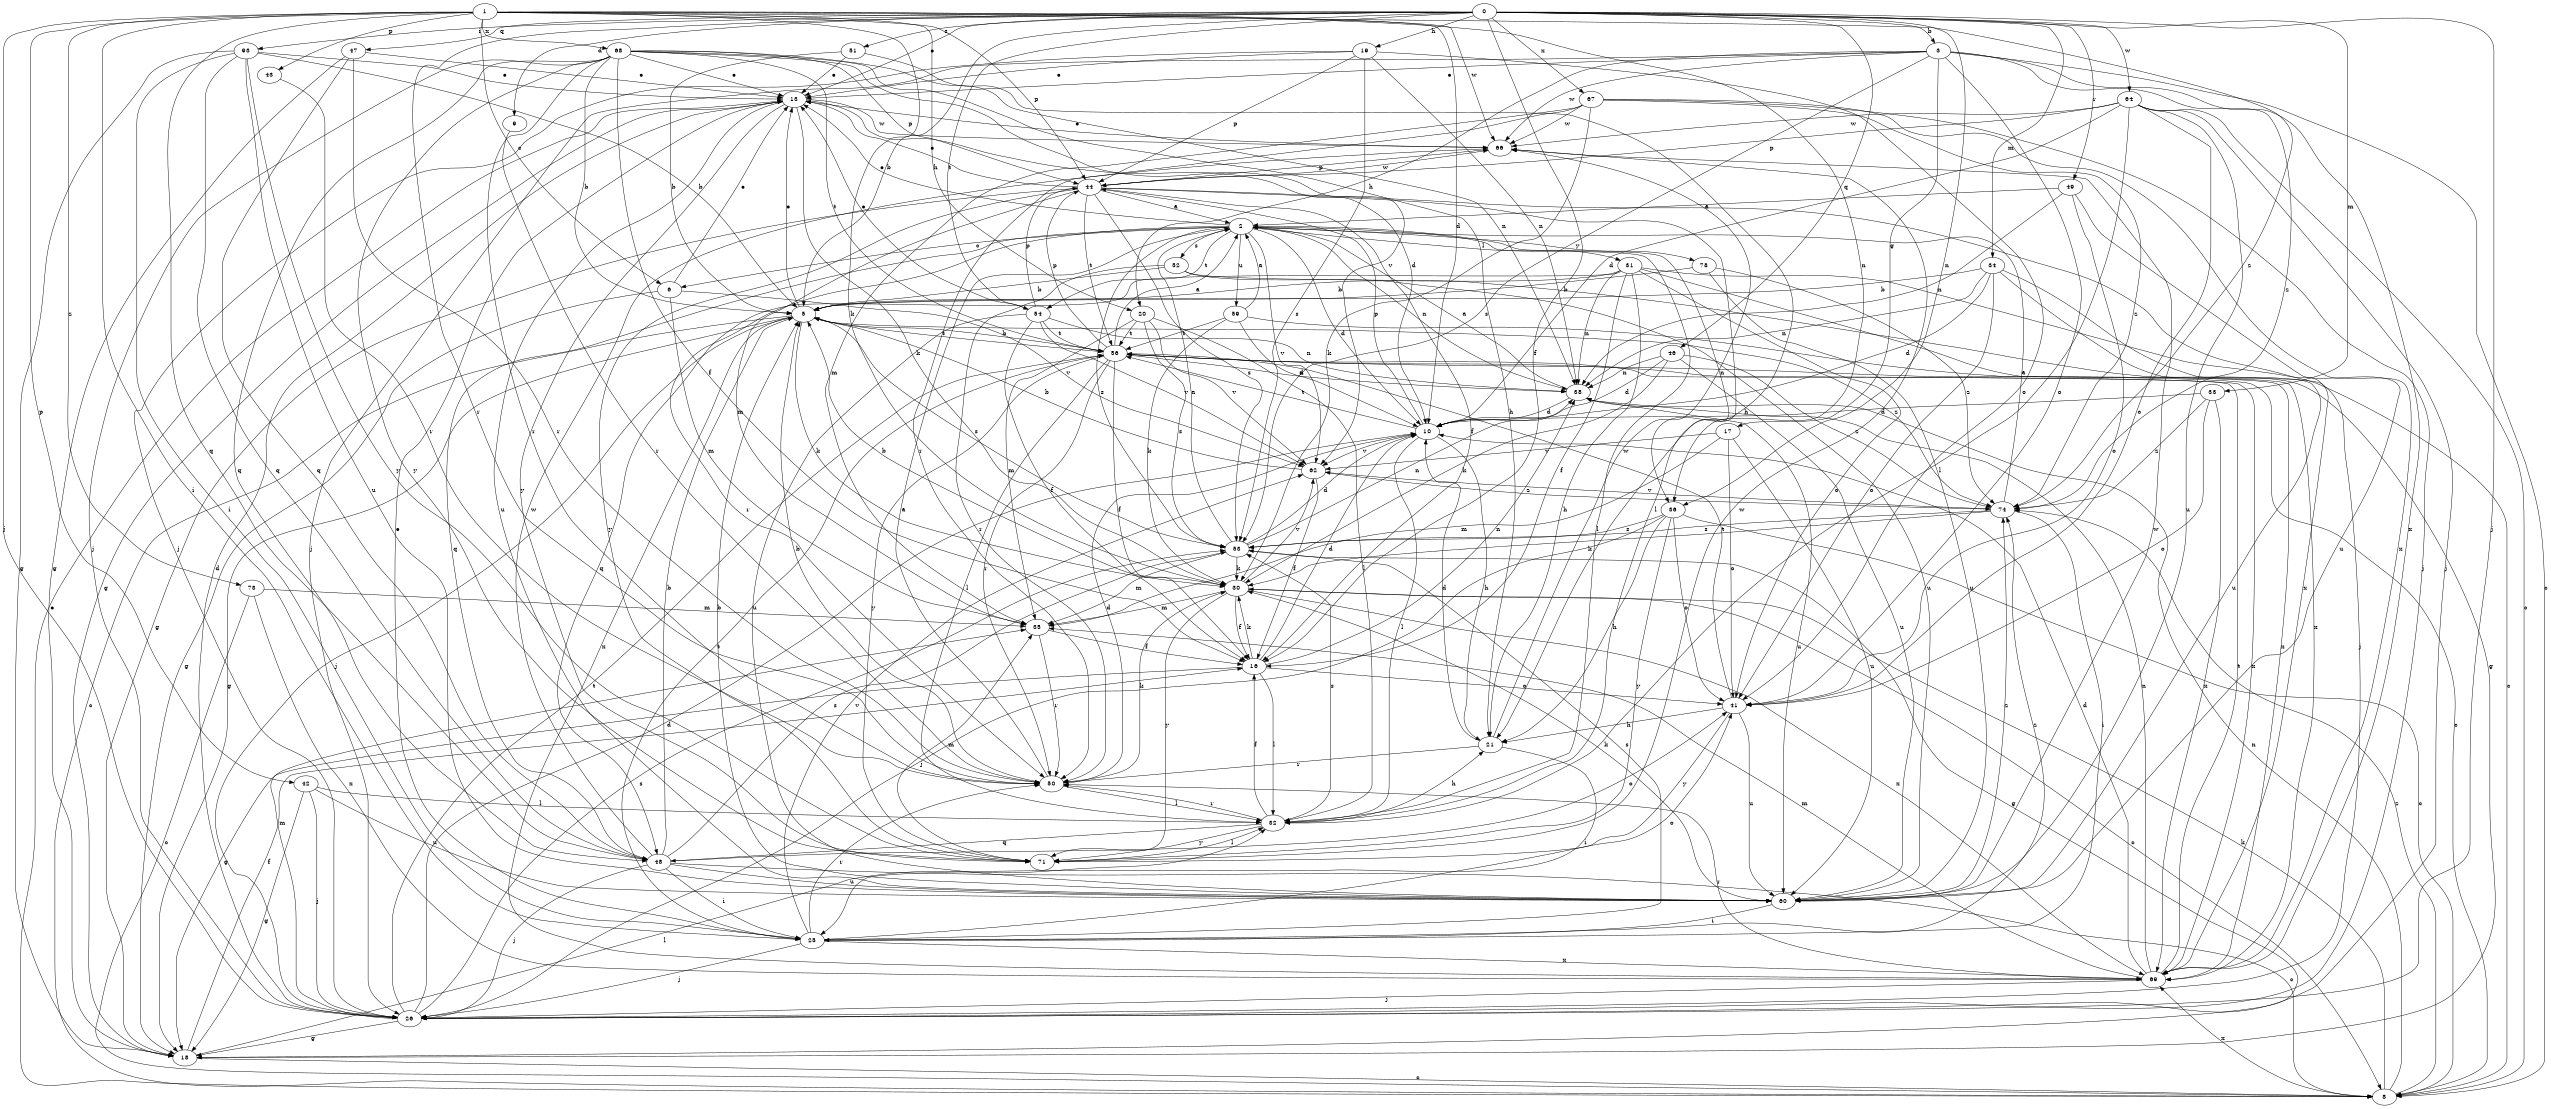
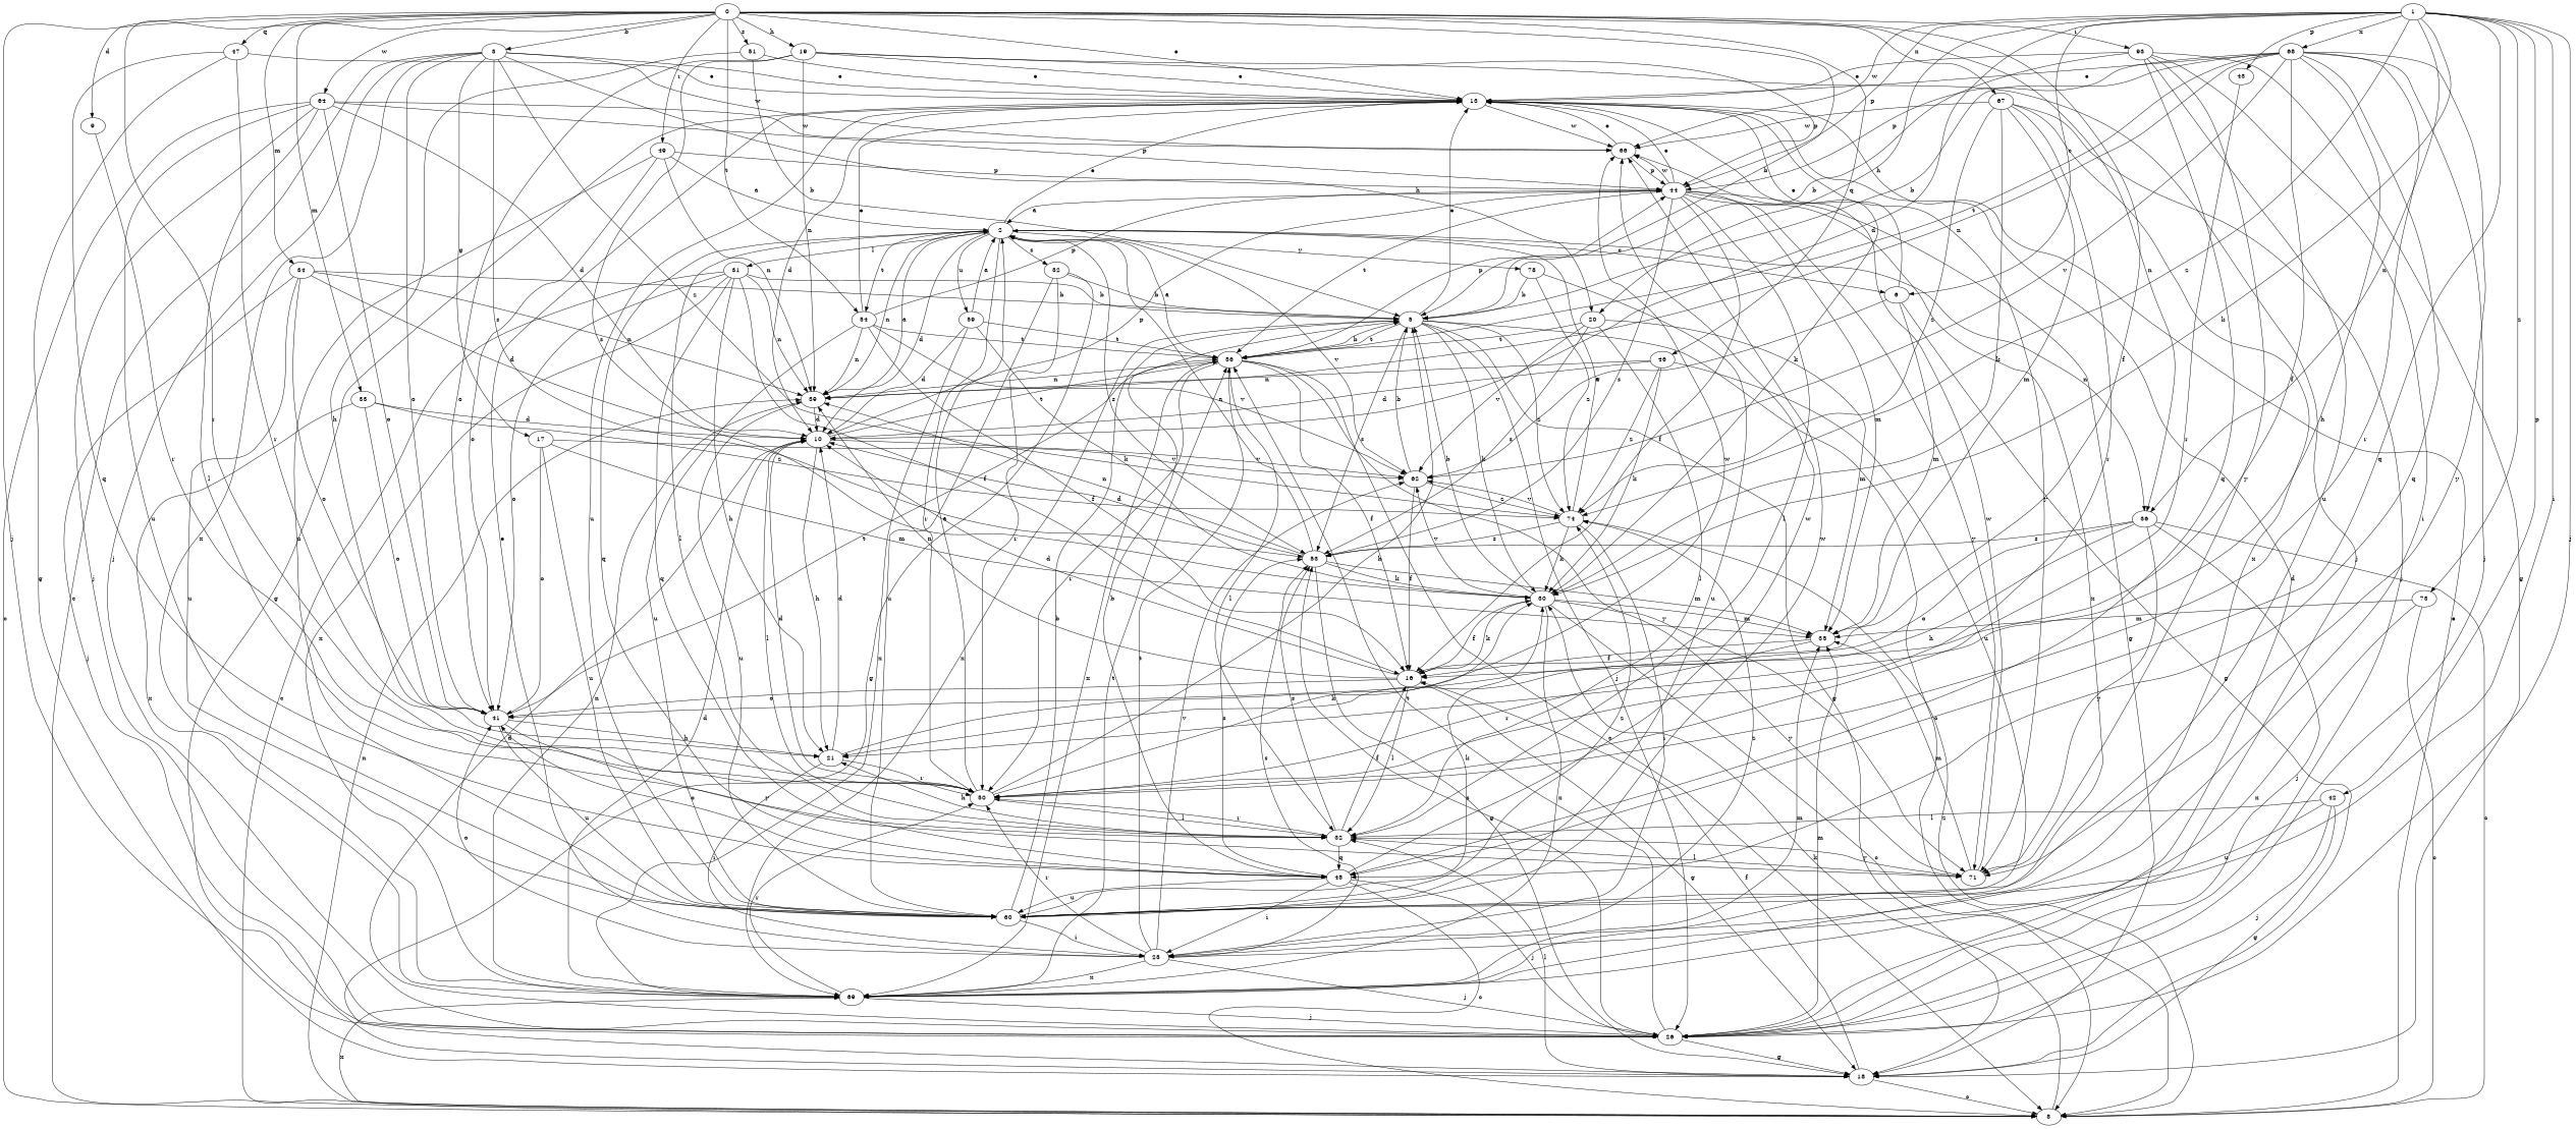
  strict digraph {
    0
    3
    5
    9
    13
    16
    19
    n8 [label=93]
    26
    33
    34
    36
    46
    47
    49
    50
    51
    n18 [label=54]
    64
    67
    20
    66
    74
    53
    8
    17
    41
    69
    30
    18
    56
    10
    60
    71
    32
-   38
+   38 [label=39]
    44
    n38 [label=25]
    48
    35
    21
    2
    62
    1
    6
    42
    43
    68
    73
    31
    52
    59
    n53 [label=78]
    0 -> 3 [label=b]
    0 -> 5 [label=b]
    0 -> 9 [label=d]
    0 -> 13 [label=e]
    0 -> 16 [label=f]
    0 -> 19 [label=h]
    0 -> n8 [label=i]
    0 -> 26 [label=j]
    0 -> 33 [label=m]
    0 -> 34 [label=m]
    0 -> 36 [label=n]
    0 -> 46 [label=q]
    0 -> 47 [label=q]
    0 -> 49 [label=r]
    0 -> 50 [label=r]
    0 -> 51 [label=s]
    0 -> n18 [label=t]
    0 -> 64 [label=w]
    0 -> 67 [label=x]
    3 -> 13 [label=e]
    3 -> 26 [label=j]
    3 -> 20 [label=h]
    3 -> 66 [label=w]
    3 -> 74 [label=z]
    3 -> 53 [label=s]
    3 -> 8 [label=c]
    3 -> 17 [label=g]
    3 -> 41 [label=o]
    3 -> 69 [label=x]
    5 -> 13 [label=e]
    5 -> 26 [label=j]
    5 -> 74 [label=z]
    5 -> 53 [label=s]
    5 -> 8 [label=c]
    5 -> 69 [label=x]
    5 -> 30 [label=k]
    5 -> 18 [label=g]
    5 -> 56 [label=t]
    9 -> 50 [label=r]
    13 -> 66 [label=w]
    13 -> 30 [label=k]
    13 -> 18 [label=g]
    13 -> 10 [label=d]
    13 -> 60 [label=u]
    13 -> 71 [label=y]
    16 -> 41 [label=o]
    16 -> 30 [label=k]
    16 -> 18 [label=g]
    16 -> 10 [label=d]
    16 -> 32 [label=l]
    16 -> 38 [label=n]
    19 -> 13 [label=e]
    19 -> 26 [label=j]
-   19 -> 53 [label=s]
+   19 -> 30 [label=s]
    19 -> 41 [label=o]
    19 -> 38 [label=n]
    19 -> 44 [label=p]
    n8 -> 5 [label=b]
    n8 -> 13 [label=e]
    n8 -> 18 [label=g]
    n8 -> 60 [label=u]
    n8 -> 71 [label=y]
    n8 -> n38 [label=i]
    n8 -> 48 [label=q]
    26 -> 13 [label=d]
    26 -> 53 [label=s]
    26 -> 18 [label=g]
    26 -> 56 [label=t]
    26 -> 10 [label=d]
    26 -> 35 [label=m]
    33 -> 74 [label=z]
    33 -> 41 [label=o]
    33 -> 69 [label=x]
    33 -> 10 [label=d]
    34 -> 5 [label=b]
    34 -> 26 [label=j]
    34 -> 41 [label=o]
    34 -> 10 [label=d]
    34 -> 60 [label=u]
    34 -> 38 [label=n]
    36 -> 26 [label=j]
    36 -> 53 [label=s]
    36 -> 8 [label=c]
    36 -> 41 [label=o]
    36 -> 71 [label=y]
    36 -> 21 [label=h]
    46 -> 74 [label=z]
    46 -> 30 [label=k]
    46 -> 10 [label=d]
    46 -> 60 [label=u]
    46 -> 38 [label=n]
    47 -> 13 [label=e]
    47 -> 50 [label=r]
    47 -> 18 [label=g]
    47 -> 48 [label=q]
    49 -> 41 [label=o]
    49 -> 60 [label=u]
    49 -> 38 [label=n]
+   49 -> 44 [label=p]
    49 -> 2 [label=a]
    50 -> 5 [label=b]
    50 -> 30 [label=k]
    50 -> 10 [label=d]
    50 -> 32 [label=l]
    50 -> 2 [label=a]
    51 -> 5 [label=b]
    51 -> 13 [label=e]
    51 -> 21 [label=h]
    n18 -> 13 [label=e]
    n18 -> 16 [label=f]
    n18 -> 56 [label=t]
    n18 -> 60 [label=u]
    n18 -> 38 [label=n]
    n18 -> 44 [label=p]
    n18 -> 62 [label=v]
    64 -> 26 [label=j]
    64 -> 66 [label=w]
    64 -> 8 [label=c]
    64 -> 41 [label=o]
    64 -> 10 [label=d]
    64 -> 60 [label=u]
    64 -> 32 [label=l]
    64 -> 44 [label=p]
    67 -> 26 [label=j]
    67 -> 50 [label=r]
    67 -> 66 [label=w]
    67 -> 74 [label=z]
    67 -> 69 [label=x]
    67 -> 30 [label=k]
    67 -> 35 [label=m]
    20 -> 53 [label=s]
    20 -> 56 [label=t]
    20 -> 32 [label=l]
    20 -> 35 [label=m]
    20 -> 62 [label=v]
    66 -> 13 [label=e]
    66 -> 44 [label=p]
    74 -> 53 [label=s]
    74 -> 30 [label=k]
    74 -> n38 [label=i]
    74 -> 2 [label=a]
    74 -> 62 [label=v]
    53 -> 30 [label=k]
    53 -> 18 [label=g]
    53 -> 10 [label=d]
    53 -> 38 [label=n]
    53 -> 35 [label=m]
    53 -> 2 [label=a]
    8 -> 13 [label=e]
    8 -> 74 [label=z]
    8 -> 69 [label=x]
    8 -> 30 [label=k]
    8 -> 38 [label=n]
    17 -> 41 [label=o]
    17 -> 60 [label=u]
    17 -> 35 [label=m]
    17 -> 62 [label=v]
    41 -> 56 [label=t]
    41 -> 60 [label=u]
    41 -> 71 [label=y]
    41 -> 21 [label=h]
    69 -> 26 [label=j]
    69 -> 50 [label=r]
    69 -> 56 [label=t]
    69 -> 10 [label=d]
    69 -> 38 [label=n]
    69 -> 35 [label=m]
    30 -> 5 [label=b]
    30 -> 16 [label=f]
    30 -> 8 [label=c]
    30 -> 69 [label=x]
    30 -> 71 [label=y]
    30 -> 35 [label=m]
    30 -> 62 [label=v]
    18 -> 16 [label=f]
    18 -> 8 [label=c]
    18 -> 32 [label=l]
    56 -> 5 [label=b]
    56 -> 16 [label=f]
    56 -> 50 [label=r]
    56 -> 8 [label=c]
    56 -> 69 [label=x]
    56 -> 71 [label=y]
    56 -> 32 [label=l]
    56 -> 38 [label=n]
    56 -> 44 [label=p]
    56 -> 2 [label=a]
    10 -> 56 [label=t]
    10 -> 32 [label=l]
    10 -> 44 [label=p]
    10 -> 21 [label=h]
    10 -> 62 [label=v]
    60 -> 5 [label=b]
    60 -> 66 [label=w]
    60 -> 74 [label=z]
    60 -> 30 [label=k]
    60 -> n38 [label=i]
    71 -> 66 [label=w]
    71 -> 32 [label=l]
    71 -> 35 [label=m]
    32 -> 16 [label=f]
    32 -> 50 [label=r]
    32 -> 53 [label=s]
    32 -> 71 [label=y]
    32 -> 48 [label=q]
    32 -> 21 [label=h]
    38 -> 10 [label=d]
    38 -> 60 [label=u]
    38 -> 2 [label=a]
    44 -> 13 [label=e]
    44 -> 16 [label=f]
    44 -> 66 [label=w]
    44 -> 53 [label=s]
    44 -> 69 [label=x]
    44 -> 18 [label=g]
    44 -> 56 [label=t]
    44 -> 71 [label=y]
    44 -> 32 [label=l]
    44 -> 35 [label=m]
    44 -> 2 [label=a]
    n38 -> 13 [label=e]
    n38 -> 26 [label=j]
    n38 -> 50 [label=r]
    n38 -> 74 [label=z]
    n38 -> 53 [label=s]
    n38 -> 41 [label=o]
    n38 -> 69 [label=x]
    n38 -> 56 [label=t]
    n38 -> 62 [label=v]
    48 -> 5 [label=b]
    48 -> 26 [label=j]
    48 -> 66 [label=w]
    48 -> 53 [label=s]
    48 -> 8 [label=c]
    48 -> 41 [label=o]
    48 -> 60 [label=u]
    48 -> n38 [label=i]
    35 -> 16 [label=f]
    35 -> 50 [label=r]
    21 -> 50 [label=r]
    21 -> 66 [label=w]
    21 -> 10 [label=d]
    21 -> n38 [label=i]
    2 -> 13 [label=e]
    2 -> 36 [label=n]
    2 -> 50 [label=r]
    2 -> n18 [label=t]
    2 -> 53 [label=s]
    2 -> 10 [label=d]
    2 -> 32 [label=l]
    2 -> 38 [label=n]
    2 -> 48 [label=q]
    2 -> 62 [label=v]
    2 -> 6 [label=c]
    2 -> 31 [label=l]
    2 -> 52 [label=s]
    2 -> 59 [label=u]
    2 -> n53 [label=y]
    62 -> 5 [label=b]
    62 -> 16 [label=f]
    62 -> 74 [label=z]
    1 -> 26 [label=j]
    1 -> 36 [label=n]
    1 -> 20 [label=h]
    1 -> 66 [label=w]
    1 -> 74 [label=z]
    1 -> 30 [label=k]
    1 -> 10 [label=d]
    1 -> 44 [label=p]
    1 -> n38 [label=i]
    1 -> 48 [label=q]
    1 -> 6 [label=c]
    1 -> 42 [label=p]
    1 -> 43 [label=p]
    1 -> 68 [label=x]
    1 -> 73 [label=z]
    6 -> 13 [label=e]
    6 -> 18 [label=g]
    6 -> 35 [label=m]
    6 -> 62 [label=v]
    42 -> 26 [label=j]
    42 -> 18 [label=g]
    42 -> 60 [label=u]
    42 -> 32 [label=l]
    43 -> 50 [label=r]
    68 -> 5 [label=b]
    68 -> 13 [label=e]
    68 -> 16 [label=f]
    68 -> 26 [label=j]
    68 -> 50 [label=r]
    68 -> 56 [label=t]
    68 -> 71 [label=y]
    68 -> 38 [label=n]
    68 -> 44 [label=p]
    68 -> 48 [label=q]
    68 -> 21 [label=h]
    68 -> 62 [label=v]
    73 -> 8 [label=c]
    73 -> 69 [label=x]
    73 -> 35 [label=m]
    31 -> 5 [label=b]
    31 -> 16 [label=f]
    31 -> 8 [label=c]
    31 -> 41 [label=o]
    31 -> 69 [label=x]
    31 -> 38 [label=n]
    31 -> 48 [label=q]
    31 -> 21 [label=h]
    52 -> 5 [label=b]
    52 -> 50 [label=r]
    52 -> 18 [label=g]
    52 -> 60 [label=u]
    59 -> 69 [label=x]
    59 -> 30 [label=k]
    59 -> 56 [label=t]
    59 -> 10 [label=d]
    59 -> 2 [label=a]
    n53 -> 5 [label=b]
    n53 -> 74 [label=z]
    n53 -> 60 [label=u]
  }
